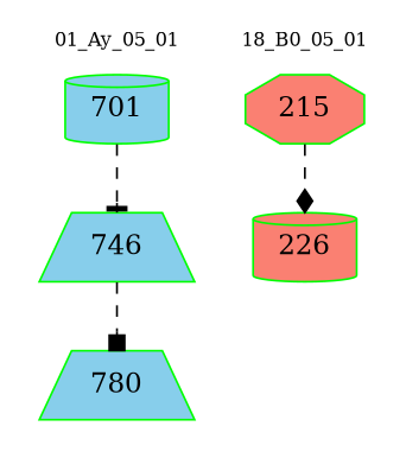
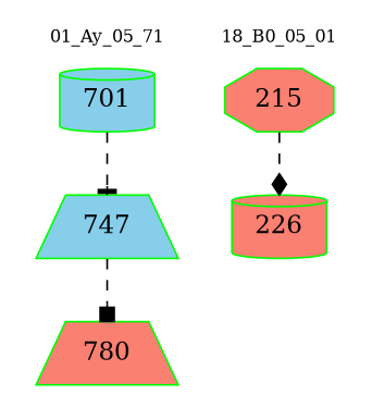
  digraph {
    node [color=green fillcolor=skyblue shape=cylinder style=filled]
    edge [color=black style=dashed]
    n1 [label=701]
-   n2 [label=746 shape=trapezium]
-   n3 [label=780 shape=trapezium]
+   n2 [label=747 shape=trapezium]
+   n3 [fillcolor=salmon label=780 shape=trapezium]
    n4 [fillcolor=salmon label=215 shape=octagon]
    n5 [fillcolor=salmon label=226]
    subgraph cluster_1 {
      color=white
      fontsize=10
-     label="01_Ay_05_01"
+     label="01_Ay_05_71"
      n1
      n2
      n3
    }
    subgraph cluster_2 {
      color=white
      fontsize=10
      label="18_B0_05_01"
      n4
      n5
    }
    n1 -> n2 [arrowhead=tee]
    n2 -> n3 [arrowhead=box]
    n4 -> n5 [arrowhead=diamond]
  }
